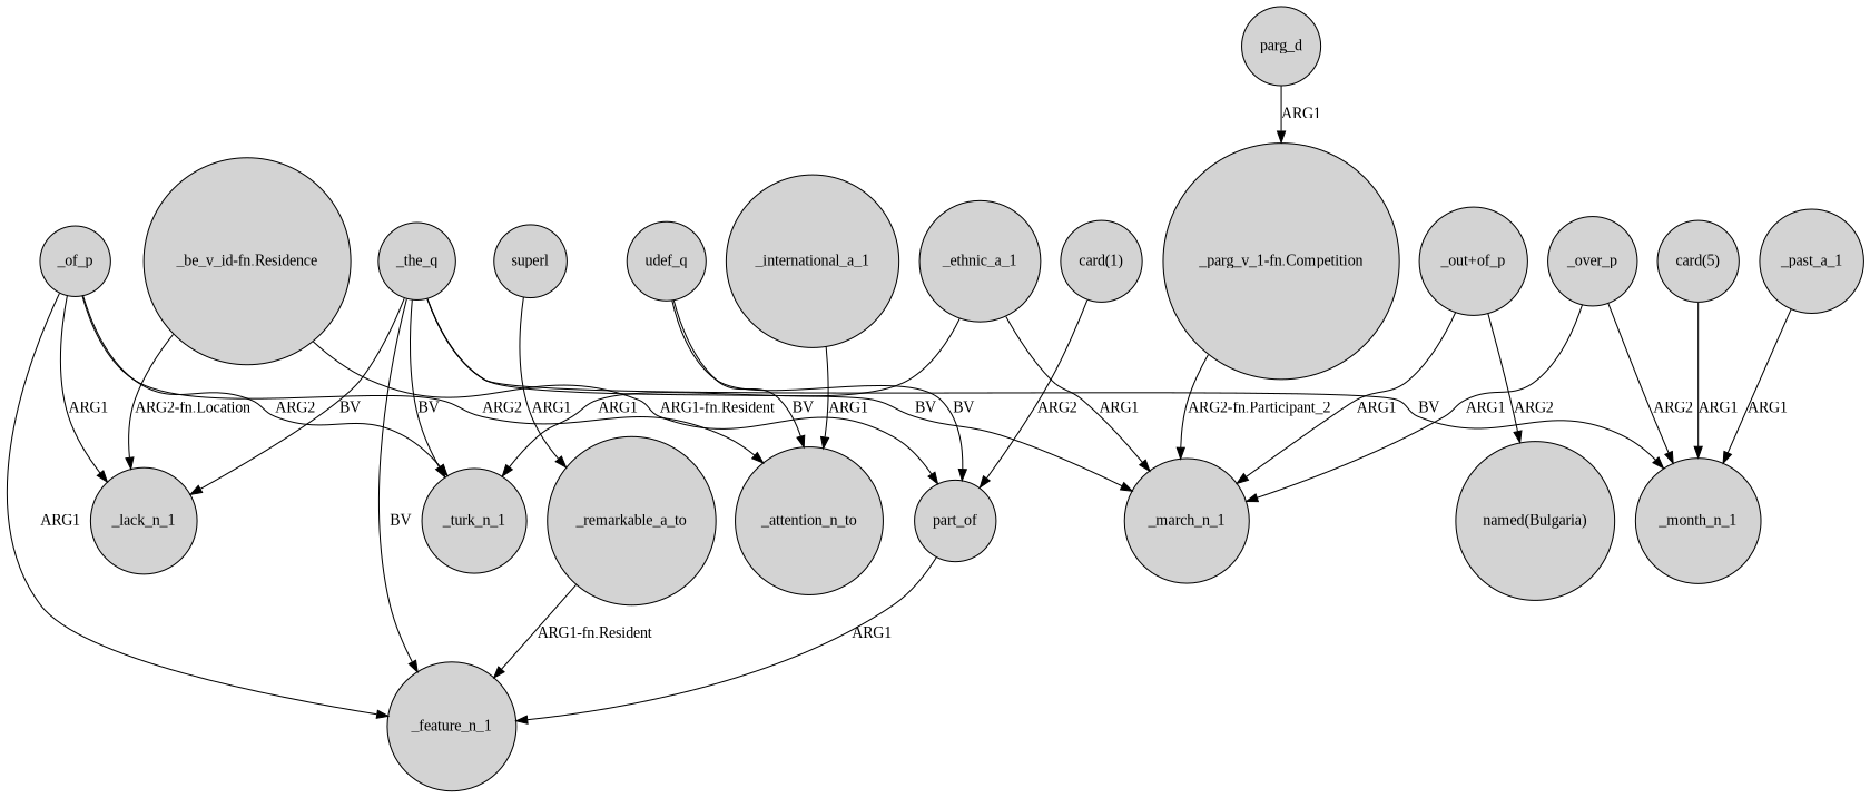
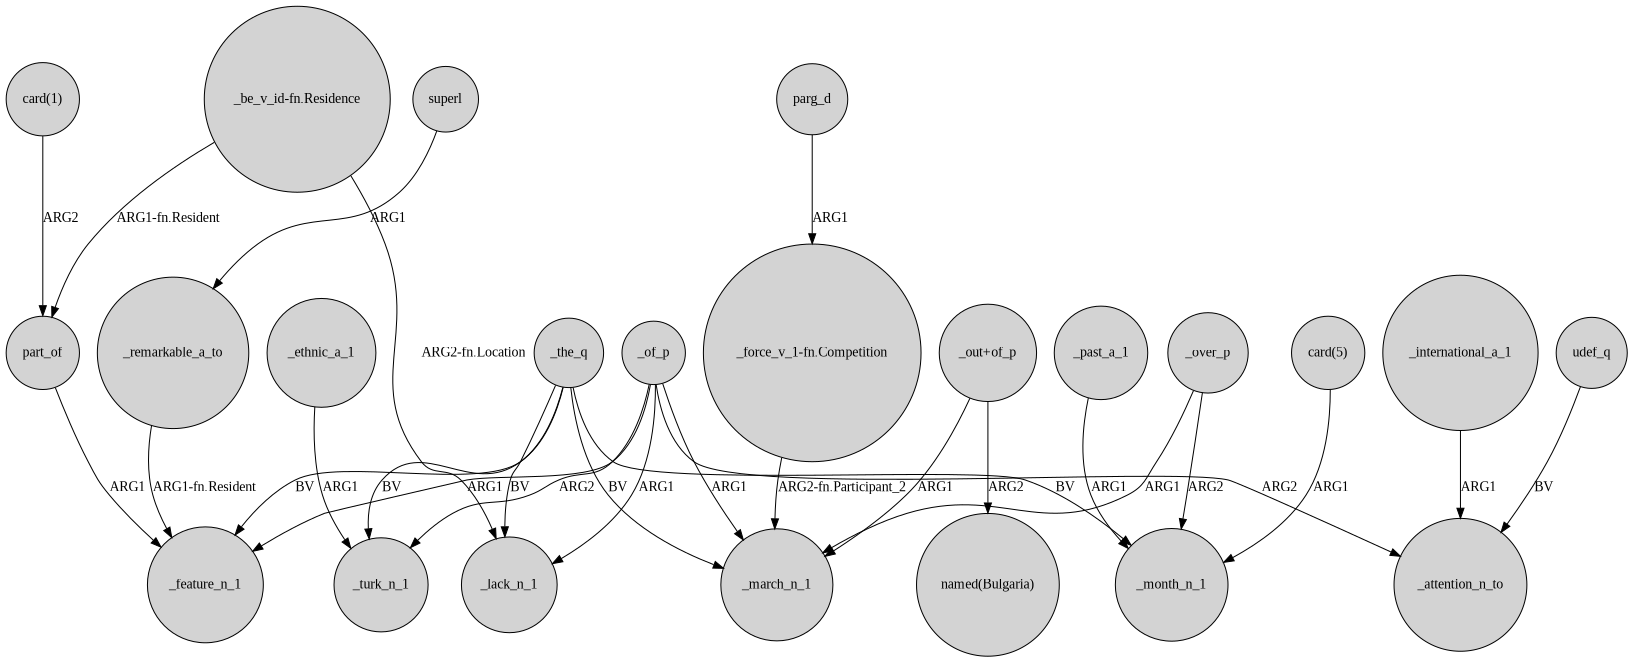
  digraph {
    fontname="Liberation Serif"
    node [fontname="Liberation Serif" shape=circle style=filled]
    edge [fontname="Liberation Serif"]
    _the_q
    _turk_n_1
    _feature_n_1
    _lack_n_1
    _month_n_1
    _march_n_1
    _of_p
    _attention_n_to
    _remarkable_a_to
    "card(5)"
    "_out+of_p"
    "named(Bulgaria)"
    udef_q
    part_of
    _ethnic_a_1
    _past_a_1
    "card(1)"
    "_be_v_id-fn.Residence"
    _over_p
    superl
-   "_force_v_1-fn.Competition" [label="_parg_v_1-fn.Competition"]
+   "_force_v_1-fn.Competition"
    parg_d
    _international_a_1
    _the_q -> _turk_n_1 [label=BV]
    _the_q -> _feature_n_1 [label=BV]
    _the_q -> _lack_n_1 [label=BV]
    _the_q -> _month_n_1 [label=BV]
    _the_q -> _march_n_1 [label=BV]
    _of_p -> _turk_n_1 [label=ARG2]
    _of_p -> _feature_n_1 [label=ARG1]
    _of_p -> _lack_n_1 [label=ARG1]
-   _ethnic_a_1 -> _march_n_1 [label=ARG1]
+   _of_p -> _march_n_1 [label=ARG1]
    _of_p -> _attention_n_to [label=ARG2]
    _remarkable_a_to -> _feature_n_1 [label="ARG1-fn.Resident"]
    "card(5)" -> _month_n_1 [label=ARG1]
    "_out+of_p" -> _march_n_1 [label=ARG1]
    "_out+of_p" -> "named(Bulgaria)" [label=ARG2]
    udef_q -> _attention_n_to [label=BV]
-   udef_q -> part_of [label=BV]
    part_of -> _feature_n_1 [label=ARG1]
    _ethnic_a_1 -> _turk_n_1 [label=ARG1]
    _past_a_1 -> _month_n_1 [label=ARG1]
    "card(1)" -> part_of [label=ARG2]
    "_be_v_id-fn.Residence" -> _lack_n_1 [label="ARG2-fn.Location"]
    "_be_v_id-fn.Residence" -> part_of [label="ARG1-fn.Resident"]
    _over_p -> _month_n_1 [label=ARG2]
    _over_p -> _march_n_1 [label=ARG1]
    superl -> _remarkable_a_to [label=ARG1]
    "_force_v_1-fn.Competition" -> _march_n_1 [label="ARG2-fn.Participant_2"]
    parg_d -> "_force_v_1-fn.Competition" [label=ARG1]
    _international_a_1 -> _attention_n_to [label=ARG1]
  }
